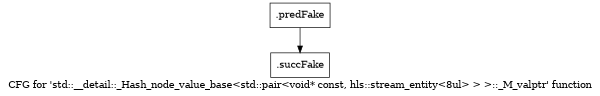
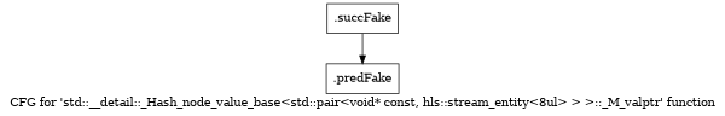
  digraph {
    label="CFG for 'std::__detail::_Hash_node_value_base\<std::pair\<void* const, hls::stream_entity\<8ul\> \> \>::_M_valptr' function"
    node [shape=record]
    n1 [label="{.predFake}"]
    n2 [filename="/mnt/xilinx/Vitis_HLS/2021.2/tps/lnx64/gcc-6.2.0/lib/gcc/x86_64-pc-linux-gnu/6.2.0/../../../../include/c++/6.2.0/bits/hashtable_policy.h" label="{.succFake}" linenumber=250]
-   n1 -> n2 [execusionnum=25 filename="/mnt/xilinx/Vitis_HLS/2021.2/tps/lnx64/gcc-6.2.0/lib/gcc/x86_64-pc-linux-gnu/6.2.0/../../../../include/c++/6.2.0/bits/hashtable_policy.h"]
+   n2 -> n1 [execusionnum=25 filename="/mnt/xilinx/Vitis_HLS/2021.2/tps/lnx64/gcc-6.2.0/lib/gcc/x86_64-pc-linux-gnu/6.2.0/../../../../include/c++/6.2.0/bits/hashtable_policy.h"]
  }
